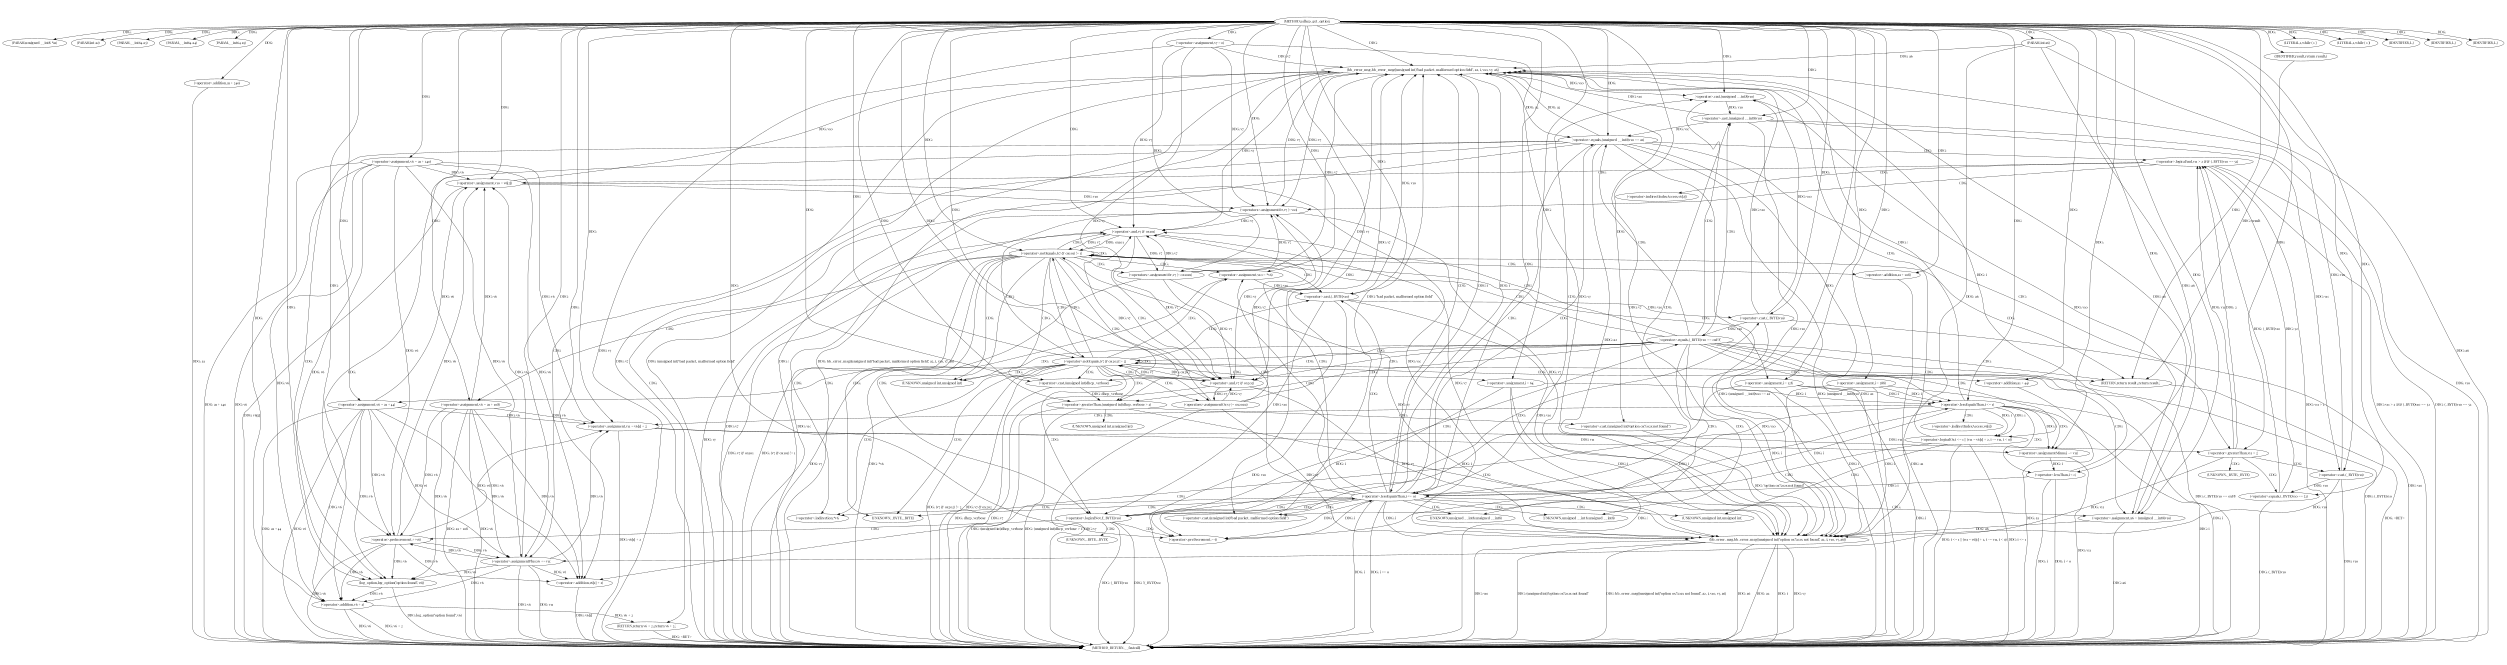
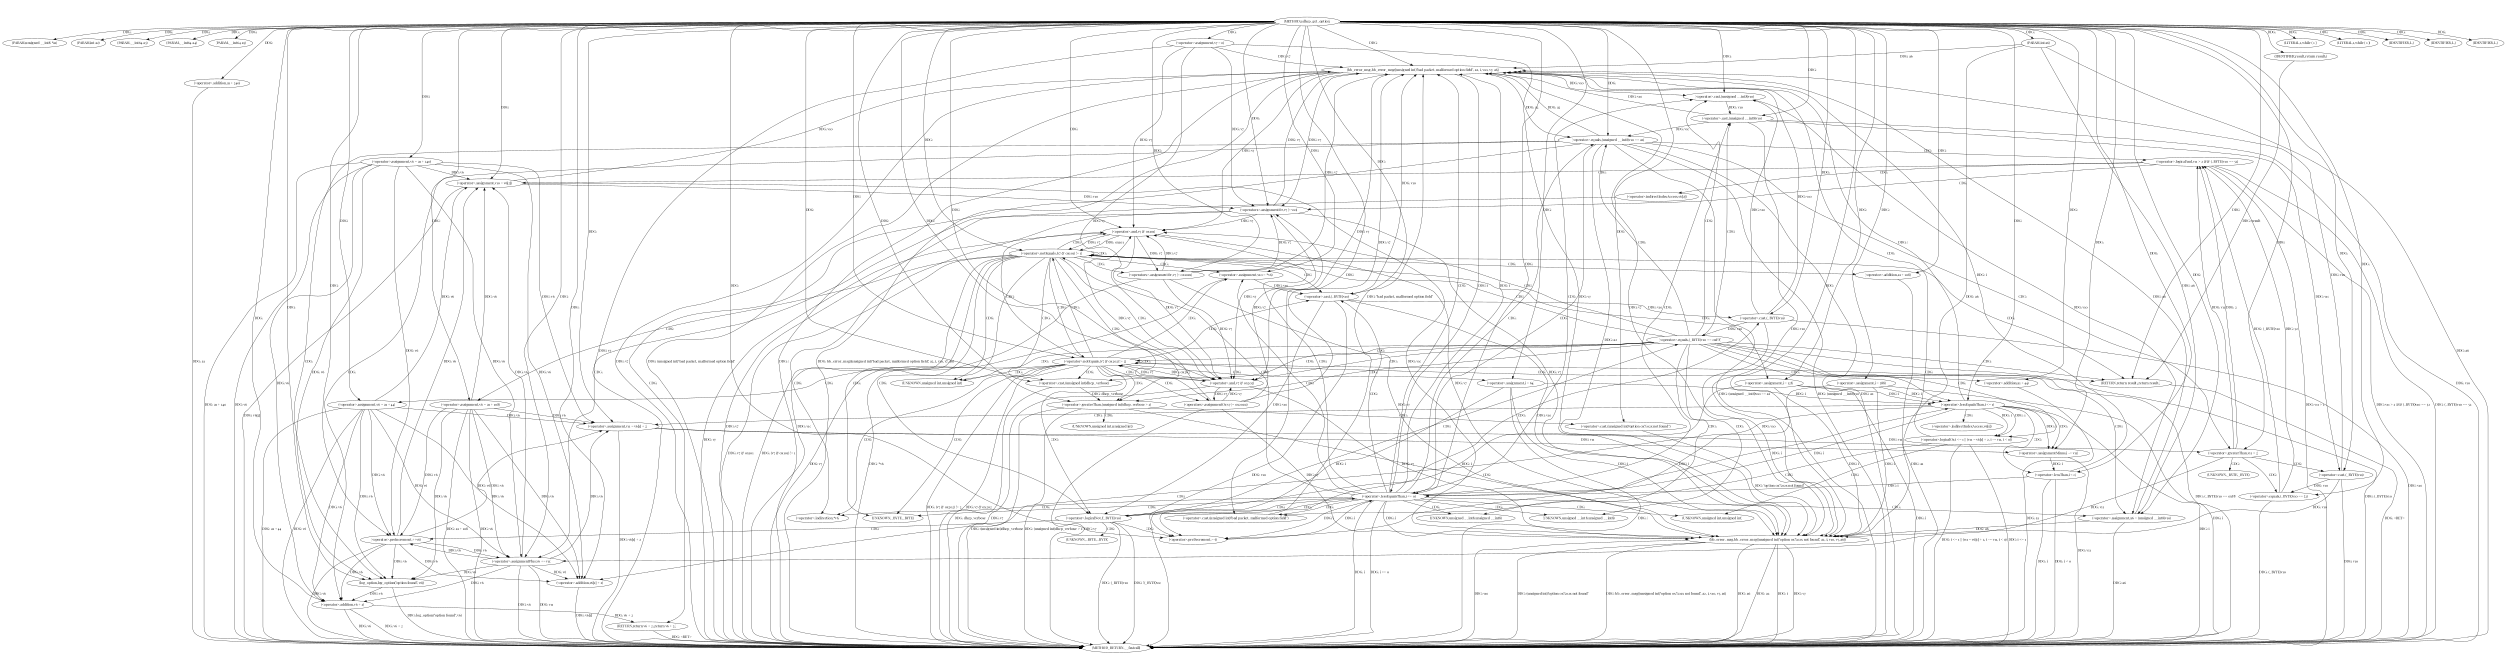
  digraph {
    fontname="Playfair Display"
    node [fontname="Playfair Display"]
    edge [fontname="Playfair Display"]
    n1 [label="(METHOD,udhcp_get_option)"]
    n2 [label="(PARAM,unsigned __int8 *a1)"]
    n3 [label="(PARAM,int a2)"]
    n4 [label="(PARAM,__int64 a3)"]
    n5 [label="(PARAM,__int64 a4)"]
    n6 [label="(PARAM,__int64 a5)"]
    n7 [label="(PARAM,int a6)"]
    n8 [label="(<operator>.assignment,v6 = a1 + 240)"]
    n9 [label="(<operator>.addition,a1 + 240)"]
    n10 [label="(<operator>.assignment,v7 = 0)"]
    n11 [label="(<operator>.assignment,i = 388)"]
    n12 [label="(<operator>.assignment,i = 64)"]
    n13 [label="(LITERAL,1,while ( 1 ))"]
    n14 [label="(LITERAL,1,while ( 1 ))"]
    n15 [label="(<operator>.assignment,v10 = *v6)"]
    n16 [label="(<operator>.cast,(_BYTE)v10)"]
    n17 [label="(<operator>.preDecrement,--i)"]
    n18 [label="(<operator>.preIncrement,++v6)"]
    n19 [label="(<operator>.cast,(_BYTE)v10)"]
    n20 [label="(<operator>.lessEqualsThan,i <= 1)"]
    n21 [label="(<operator>.assignment,v11 = v6[1] + 2)"]
    n22 [label="(<operator>.addition,v6[1] + 2)"]
    n23 [label="(<operator>.assignmentMinus,i -= v11)"]
    n24 [label="(<operator>.lessThan,i < 0)"]
    n25 [label="(bb_error_msg,bb_error_msg((unsigned int)\"bad packet, malformed option field\", a2, i, v10, v7, a6))"]
    n26 [label="(<operator>.cast,(unsigned int)\"bad packet, malformed option field\")"]
    n27 [label="(IDENTIFIER,L,)"]
    n28 [label="(<operator>.assignment,a6 = (unsigned __int8)v10)"]
    n29 [label="(<operator>.cast,(unsigned __int8)v10)"]
    n30 [label="(<operator>.equals,(unsigned __int8)v10 == a2)"]
    n31 [label="(<operator>.cast,(unsigned __int8)v10)"]
    n32 [label="(log_option,log_option(\"option found\", v6))"]
    n33 [label="(<operator>.addition,v6 + 2)"]
    n34 [label="(<operator>.greaterThan,v11 > 2)"]
    n35 [label="(<operator>.equals,(_BYTE)v10 == 52)"]
    n36 [label="(<operator>.cast,(_BYTE)v10)"]
    n37 [label="(<operator>.assignment,v10 = v6[2])"]
    n38 [label="(<operators>.assignmentOr,v7 |= v10)"]
    n39 [label="(<operator>.assignmentPlus,v6 += v11)"]
    n40 [label="(<operator>.lessEqualsThan,i <= 0)"]
    n41 [label="(<operator>.notEquals,(v7 & 0x101) != 1)"]
    n42 [label="(<operator>.and,v7 & 0x101)"]
    n43 [label="(<operators>.assignmentOr,v7 |= 0x101u)"]
    n44 [label="(<operator>.assignment,v6 = a1 + 108)"]
    n45 [label="(<operator>.addition,a1 + 108)"]
    n46 [label="(<operator>.assignment,i = 128)"]
    n47 [label="(<operator>.notEquals,(v7 & 0x202) != 2)"]
    n48 [label="(<operator>.and,v7 & 0x202)"]
    n49 [label="(<operators>.assignmentOr,v7 |= 0x202u)"]
    n50 [label="(<operator>.assignment,v6 = a1 + 44)"]
    n51 [label="(<operator>.addition,a1 + 44)"]
    n52 [label="(IDENTIFIER,L,)"]
    n53 [label="(<operator>.greaterThan,(unsigned int)dhcp_verbose > 2)"]
    n54 [label="(<operator>.cast,(unsigned int)dhcp_verbose)"]
    n55 [label="(bb_error_msg,bb_error_msg((unsigned int)\"option 0x%02x not found\", a2, i, v10, v7, a6))"]
    n56 [label="(<operator>.cast,(unsigned int)\"option 0x%02x not found\")"]
    n57 [label="(IDENTIFIER,L,)"]
    n58 [label="(RETURN,return result;,return result;)"]
    n59 [label="(IDENTIFIER,result,return result;)"]
    n60 [label="(METHOD_RETURN,__fastcall)"]
    n61 [label="(<operator>.logicalNot,!(_BYTE)v10)"]
    n62 [label="(<operator>.equals,(_BYTE)v10 == 0xFF)"]
    n63 [label="(<operator>.logicalOr,i <= 1 || (v11 = v6[1] + 2, i -= v11, i < 0))"]
    n64 [label="(UNKNOWN,unsigned __int8,unsigned __int8)"]
    n65 [label="(UNKNOWN,unsigned __int8,unsigned __int8)"]
    n66 [label="(UNKNOWN,unsigned int,unsigned int)"]
    n67 [label="(<operator>.indirectIndexAccess,v6[1])"]
    n68 [label="(RETURN,return v6 + 2;,return v6 + 2;)"]
    n69 [label="(<operator>.logicalAnd,v11 > 2 && (_BYTE)v10 == 52)"]
    n70 [label="(UNKNOWN,_BYTE,_BYTE)"]
    n71 [label="(UNKNOWN,unsigned int,unsigned int)"]
    n72 [label="(<operator>.indirection,*v6)"]
    n73 [label="(UNKNOWN,_BYTE,_BYTE)"]
    n74 [label="(UNKNOWN,unsigned int,unsigned int)"]
    n75 [label="(UNKNOWN,_BYTE,_BYTE)"]
    n76 [label="(<operator>.indirectIndexAccess,v6[2])"]
    n1 -> n2 [label="DDG: "]
    n1 -> n3 [label="DDG: "]
    n1 -> n4 [label="DDG: "]
    n1 -> n5 [label="DDG: "]
    n1 -> n6 [label="DDG: "]
    n1 -> n7 [label="DDG: "]
    n1 -> n8 [label="DDG: "]
    n1 -> n9 [label="DDG: "]
    n1 -> n10 [label="DDG: "]
    n1 -> n11 [label="DDG: "]
    n1 -> n12 [label="DDG: "]
    n1 -> n13 [label="DDG: "]
    n1 -> n14 [label="DDG: "]
    n1 -> n15 [label="DDG: "]
    n1 -> n16 [label="DDG: "]
    n1 -> n17 [label="DDG: "]
    n1 -> n18 [label="DDG: "]
    n1 -> n19 [label="DDG: "]
    n1 -> n20 [label="DDG: "]
    n1 -> n21 [label="DDG: "]
    n1 -> n22 [label="DDG: "]
    n1 -> n23 [label="DDG: "]
    n1 -> n24 [label="DDG: "]
    n1 -> n25 [label="DDG: "]
    n1 -> n26 [label="DDG: "]
    n1 -> n27 [label="DDG: "]
    n1 -> n28 [label="DDG: "]
    n1 -> n29 [label="DDG: "]
    n1 -> n30 [label="DDG: "]
    n1 -> n31 [label="DDG: "]
    n1 -> n32 [label="DDG: "]
    n1 -> n33 [label="DDG: "]
    n1 -> n34 [label="DDG: "]
    n1 -> n35 [label="DDG: "]
    n1 -> n36 [label="DDG: "]
    n1 -> n37 [label="DDG: "]
    n1 -> n38 [label="DDG: "]
    n1 -> n39 [label="DDG: "]
    n1 -> n40 [label="DDG: "]
    n1 -> n41 [label="DDG: "]
    n1 -> n42 [label="DDG: "]
    n1 -> n43 [label="DDG: "]
    n1 -> n44 [label="DDG: "]
    n1 -> n45 [label="DDG: "]
    n1 -> n46 [label="DDG: "]
    n1 -> n47 [label="DDG: "]
    n1 -> n48 [label="DDG: "]
    n1 -> n49 [label="DDG: "]
    n1 -> n50 [label="DDG: "]
    n1 -> n51 [label="DDG: "]
    n1 -> n52 [label="DDG: "]
    n1 -> n53 [label="DDG: "]
    n1 -> n54 [label="DDG: "]
    n1 -> n55 [label="DDG: "]
    n1 -> n56 [label="DDG: "]
    n1 -> n57 [label="DDG: "]
    n1 -> n58 [label="DDG: "]
    n1 -> n59 [label="DDG: "]
    n7 -> n25 [label="DDG: a6"]
    n7 -> n28 [label="DDG: a6"]
    n7 -> n55 [label="DDG: a6"]
    n7 -> n60 [label="DDG: a6"]
    n8 -> n18 [label="DDG: v6"]
    n8 -> n21 [label="DDG: v6"]
    n8 -> n22 [label="DDG: v6"]
    n8 -> n32 [label="DDG: v6"]
    n8 -> n33 [label="DDG: v6"]
    n8 -> n37 [label="DDG: v6"]
    n8 -> n39 [label="DDG: v6"]
    n8 -> n60 [label="DDG: v6"]
    n8 -> n60 [label="DDG: a1 + 240"]
    n9 -> n60 [label="DDG: a1"]
    n10 -> n25 [label="DDG: v7"]
    n10 -> n38 [label="DDG: v7"]
    n10 -> n42 [label="DDG: v7"]
    n10 -> n48 [label="DDG: v7"]
    n10 -> n55 [label="DDG: v7"]
    n10 -> n60 [label="DDG: v7"]
    n11 -> n17 [label="DDG: i"]
    n11 -> n20 [label="DDG: i"]
    n11 -> n55 [label="DDG: i"]
    n11 -> n60 [label="DDG: i"]
    n12 -> n17 [label="DDG: i"]
    n12 -> n20 [label="DDG: i"]
    n12 -> n55 [label="DDG: i"]
    n12 -> n60 [label="DDG: i"]
    n15 -> n16 [label="DDG: v10"]
    n15 -> n60 [label="DDG: *v6"]
    n16 -> n19 [label="DDG: v10"]
    n16 -> n25 [label="DDG: v10"]
    n16 -> n55 [label="DDG: v10"]
    n16 -> n60 [label="DDG: v10"]
    n16 -> n61 [label="DDG: v10"]
    n17 -> n40 [label="DDG: i"]
    n18 -> n21 [label="DDG: v6"]
    n18 -> n22 [label="DDG: v6"]
    n18 -> n32 [label="DDG: v6"]
    n18 -> n33 [label="DDG: v6"]
    n18 -> n37 [label="DDG: v6"]
    n18 -> n39 [label="DDG: v6"]
    n18 -> n60 [label="DDG: v6"]
    n19 -> n25 [label="DDG: v10"]
    n19 -> n29 [label="DDG: v10"]
    n19 -> n55 [label="DDG: v10"]
    n19 -> n60 [label="DDG: v10"]
    n19 -> n62 [label="DDG: v10"]
    n20 -> n21 [label="CDG: "]
    n20 -> n22 [label="CDG: "]
    n20 -> n23 [label="DDG: i"]
    n20 -> n23 [label="CDG: "]
    n20 -> n24 [label="CDG: "]
    n20 -> n25 [label="DDG: i"]
    n20 -> n40 [label="DDG: i"]
    n20 -> n60 [label="DDG: i"]
    n20 -> n63 [label="DDG: i"]
    n20 -> n63 [label="DDG: 1"]
    n20 -> n67 [label="CDG: "]
    n21 -> n23 [label="DDG: v11"]
    n21 -> n34 [label="DDG: v11"]
    n21 -> n60 [label="DDG: v6[1] + 2"]
    n22 -> n60 [label="DDG: v6[1]"]
    n23 -> n24 [label="DDG: i"]
    n23 -> n60 [label="DDG: v11"]
    n24 -> n25 [label="DDG: i"]
    n24 -> n40 [label="DDG: i"]
    n24 -> n60 [label="DDG: i"]
    n24 -> n60 [label="DDG: i < 0"]
    n25 -> n29 [label="DDG: v10"]
    n25 -> n30 [label="DDG: a2"]
    n25 -> n38 [label="DDG: v7"]
    n25 -> n40 [label="DDG: i"]
    n25 -> n42 [label="DDG: v7"]
    n25 -> n48 [label="DDG: v7"]
    n25 -> n55 [label="DDG: v7"]
    n25 -> n60 [label="DDG: v7"]
    n25 -> n60 [label="DDG: (unsigned int)\"bad packet, malformed option field\""]
    n25 -> n60 [label="DDG: i"]
    n25 -> n60 [label="DDG: bb_error_msg((unsigned int)\"bad packet, malformed option field\", a2, i, v10, v7, a6)"]
    n26 -> n25 [label="DDG: \"bad packet, malformed option field\""]
    n28 -> n25 [label="DDG: a6"]
    n28 -> n55 [label="DDG: a6"]
    n28 -> n60 [label="DDG: a6"]
    n29 -> n28 [label="DDG: v10"]
    n29 -> n31 [label="DDG: v10"]
    n30 -> n25 [label="DDG: a2"]
    n30 -> n32 [label="CDG: "]
    n30 -> n33 [label="CDG: "]
    n30 -> n34 [label="CDG: "]
-   n30 -> n39 [label="CDG: "]
+   n76 -> n39 [label="CDG: "]
    n30 -> n40 [label="CDG: "]
    n30 -> n55 [label="DDG: a2"]
    n30 -> n60 [label="DDG: (unsigned __int8)v10 == a2"]
    n30 -> n60 [label="DDG: (unsigned __int8)v10"]
    n30 -> n60 [label="DDG: a2"]
    n30 -> n68 [label="CDG: "]
    n30 -> n69 [label="CDG: "]
    n31 -> n25 [label="DDG: v10"]
    n31 -> n30 [label="DDG: v10"]
    n31 -> n36 [label="DDG: v10"]
    n31 -> n55 [label="DDG: v10"]
    n31 -> n60 [label="DDG: v10"]
    n32 -> n33 [label="DDG: v6"]
    n32 -> n60 [label="DDG: log_option(\"option found\", v6)"]
    n33 -> n60 [label="DDG: v6"]
    n33 -> n60 [label="DDG: v6 + 2"]
    n33 -> n68 [label="DDG: v6 + 2"]
    n34 -> n35 [label="CDG: "]
    n34 -> n36 [label="CDG: "]
    n34 -> n39 [label="DDG: v11"]
    n34 -> n69 [label="DDG: v11"]
    n34 -> n69 [label="DDG: 2"]
    n34 -> n70 [label="CDG: "]
    n35 -> n60 [label="DDG: (_BYTE)v10"]
    n35 -> n69 [label="DDG: (_BYTE)v10"]
    n35 -> n69 [label="DDG: 52"]
    n36 -> n25 [label="DDG: v10"]
    n36 -> n35 [label="DDG: v10"]
    n36 -> n55 [label="DDG: v10"]
    n36 -> n60 [label="DDG: v10"]
    n37 -> n25 [label="DDG: v10"]
    n37 -> n38 [label="DDG: v10"]
    n37 -> n55 [label="DDG: v10"]
    n37 -> n60 [label="DDG: v6[2]"]
    n38 -> n25 [label="DDG: v7"]
    n38 -> n42 [label="DDG: v7"]
    n38 -> n48 [label="DDG: v7"]
    n38 -> n55 [label="DDG: v7"]
    n38 -> n60 [label="DDG: v7"]
    n38 -> n60 [label="DDG: v10"]
    n39 -> n18 [label="DDG: v6"]
    n39 -> n21 [label="DDG: v6"]
    n39 -> n22 [label="DDG: v6"]
    n39 -> n32 [label="DDG: v6"]
    n39 -> n33 [label="DDG: v6"]
    n39 -> n37 [label="DDG: v6"]
    n39 -> n60 [label="DDG: v6"]
    n39 -> n60 [label="DDG: v11"]
    n40 -> n15 [label="CDG: "]
    n40 -> n16 [label="CDG: "]
    n40 -> n17 [label="DDG: i"]
    n40 -> n20 [label="DDG: i"]
    n40 -> n25 [label="DDG: i"]
    n40 -> n25 [label="CDG: "]
    n40 -> n26 [label="CDG: "]
    n40 -> n28 [label="CDG: "]
    n40 -> n29 [label="CDG: "]
    n40 -> n30 [label="CDG: "]
    n40 -> n31 [label="CDG: "]
    n40 -> n41 [label="CDG: "]
    n40 -> n42 [label="CDG: "]
    n40 -> n55 [label="DDG: i"]
    n40 -> n60 [label="DDG: i"]
    n40 -> n60 [label="DDG: i <= 0"]
    n40 -> n61 [label="CDG: "]
    n40 -> n64 [label="CDG: "]
    n40 -> n65 [label="CDG: "]
    n40 -> n71 [label="CDG: "]
    n40 -> n72 [label="CDG: "]
    n40 -> n73 [label="CDG: "]
    n41 -> n15 [label="CDG: "]
    n41 -> n16 [label="CDG: "]
    n41 -> n41 [label="CDG: "]
    n41 -> n42 [label="CDG: "]
    n41 -> n43 [label="CDG: "]
    n41 -> n44 [label="CDG: "]
    n41 -> n45 [label="CDG: "]
    n41 -> n46 [label="CDG: "]
    n41 -> n47 [label="CDG: "]
    n41 -> n48 [label="CDG: "]
    n41 -> n53 [label="CDG: "]
    n41 -> n54 [label="CDG: "]
    n41 -> n58 [label="CDG: "]
    n41 -> n60 [label="DDG: v7 & 0x101"]
    n41 -> n60 [label="DDG: (v7 & 0x101) != 1"]
    n41 -> n61 [label="CDG: "]
    n41 -> n66 [label="CDG: "]
    n41 -> n72 [label="CDG: "]
    n41 -> n73 [label="CDG: "]
    n42 -> n41 [label="DDG: v7"]
    n42 -> n41 [label="DDG: 0x101"]
    n42 -> n43 [label="DDG: v7"]
    n42 -> n48 [label="DDG: v7"]
    n42 -> n55 [label="DDG: v7"]
    n42 -> n60 [label="DDG: v7"]
    n43 -> n25 [label="DDG: v7"]
    n43 -> n38 [label="DDG: v7"]
    n43 -> n42 [label="DDG: v7"]
    n43 -> n48 [label="DDG: v7"]
    n43 -> n55 [label="DDG: v7"]
    n43 -> n60 [label="DDG: v7"]
    n44 -> n18 [label="DDG: v6"]
    n44 -> n21 [label="DDG: v6"]
    n44 -> n22 [label="DDG: v6"]
    n44 -> n32 [label="DDG: v6"]
    n44 -> n37 [label="DDG: v6"]
    n44 -> n39 [label="DDG: v6"]
    n44 -> n60 [label="DDG: a1 + 108"]
    n44 -> n60 [label="DDG: v6"]
    n45 -> n60 [label="DDG: a1"]
    n46 -> n17 [label="DDG: i"]
    n46 -> n20 [label="DDG: i"]
    n46 -> n55 [label="DDG: i"]
    n46 -> n60 [label="DDG: i"]
    n47 -> n12 [label="CDG: "]
    n47 -> n15 [label="CDG: "]
    n47 -> n16 [label="CDG: "]
    n47 -> n41 [label="CDG: "]
    n47 -> n42 [label="CDG: "]
    n47 -> n47 [label="CDG: "]
    n47 -> n48 [label="CDG: "]
    n47 -> n49 [label="CDG: "]
    n47 -> n50 [label="CDG: "]
    n47 -> n51 [label="CDG: "]
    n47 -> n53 [label="CDG: "]
    n47 -> n54 [label="CDG: "]
    n47 -> n58 [label="CDG: "]
    n47 -> n60 [label="DDG: (v7 & 0x202) != 2"]
    n47 -> n60 [label="DDG: v7 & 0x202"]
    n47 -> n61 [label="CDG: "]
    n47 -> n66 [label="CDG: "]
    n47 -> n72 [label="CDG: "]
    n47 -> n73 [label="CDG: "]
    n48 -> n47 [label="DDG: v7"]
    n48 -> n47 [label="DDG: 0x202"]
    n48 -> n49 [label="DDG: v7"]
    n48 -> n55 [label="DDG: v7"]
    n48 -> n60 [label="DDG: v7"]
    n49 -> n25 [label="DDG: v7"]
    n49 -> n38 [label="DDG: v7"]
    n49 -> n42 [label="DDG: v7"]
    n49 -> n48 [label="DDG: v7"]
    n49 -> n55 [label="DDG: v7"]
    n49 -> n60 [label="DDG: v7"]
    n50 -> n18 [label="DDG: v6"]
    n50 -> n21 [label="DDG: v6"]
    n50 -> n22 [label="DDG: v6"]
    n50 -> n32 [label="DDG: v6"]
    n50 -> n33 [label="DDG: v6"]
    n50 -> n37 [label="DDG: v6"]
    n50 -> n39 [label="DDG: v6"]
    n50 -> n60 [label="DDG: a1 + 44"]
    n50 -> n60 [label="DDG: v6"]
    n51 -> n60 [label="DDG: a1"]
    n53 -> n55 [label="CDG: "]
    n53 -> n56 [label="CDG: "]
    n53 -> n60 [label="DDG: (unsigned int)dhcp_verbose > 2"]
    n53 -> n60 [label="DDG: (unsigned int)dhcp_verbose"]
    n53 -> n74 [label="CDG: "]
    n54 -> n53 [label="DDG: dhcp_verbose"]
    n54 -> n60 [label="DDG: dhcp_verbose"]
    n55 -> n60 [label="DDG: a6"]
    n55 -> n60 [label="DDG: a2"]
    n55 -> n60 [label="DDG: i"]
    n55 -> n60 [label="DDG: v7"]
    n55 -> n60 [label="DDG: v10"]
    n55 -> n60 [label="DDG: (unsigned int)\"option 0x%02x not found\""]
    n55 -> n60 [label="DDG: bb_error_msg((unsigned int)\"option 0x%02x not found\", a2, i, v10, v7, a6)"]
    n56 -> n55 [label="DDG: \"option 0x%02x not found\""]
    n58 -> n60 [label="DDG: <RET>"]
    n59 -> n58 [label="DDG: result"]
    n61 -> n17 [label="CDG: "]
    n61 -> n18 [label="CDG: "]
    n61 -> n19 [label="CDG: "]
    n61 -> n40 [label="CDG: "]
    n61 -> n60 [label="DDG: (_BYTE)v10"]
    n61 -> n60 [label="DDG: !(_BYTE)v10"]
    n61 -> n62 [label="CDG: "]
    n61 -> n75 [label="CDG: "]
    n62 -> n20 [label="CDG: "]
    n62 -> n28 [label="CDG: "]
    n62 -> n29 [label="CDG: "]
    n62 -> n30 [label="CDG: "]
    n62 -> n31 [label="CDG: "]
    n62 -> n41 [label="CDG: "]
    n62 -> n42 [label="CDG: "]
    n62 -> n47 [label="CDG: "]
    n62 -> n48 [label="CDG: "]
    n62 -> n53 [label="CDG: "]
    n62 -> n54 [label="CDG: "]
    n62 -> n58 [label="CDG: "]
    n62 -> n60 [label="DDG: (_BYTE)v10 == 0xFF"]
    n62 -> n60 [label="DDG: (_BYTE)v10"]
    n62 -> n63 [label="CDG: "]
    n62 -> n64 [label="CDG: "]
    n62 -> n65 [label="CDG: "]
    n62 -> n66 [label="CDG: "]
    n63 -> n25 [label="CDG: "]
    n63 -> n26 [label="CDG: "]
    n63 -> n60 [label="DDG: i <= 1"]
    n63 -> n60 [label="DDG: i <= 1 || (v11 = v6[1] + 2, i -= v11, i < 0)"]
    n63 -> n71 [label="CDG: "]
    n68 -> n60 [label="DDG: <RET>"]
    n69 -> n37 [label="CDG: "]
    n69 -> n38 [label="CDG: "]
    n69 -> n60 [label="DDG: v11 > 2"]
    n69 -> n60 [label="DDG: v11 > 2 && (_BYTE)v10 == 52"]
    n69 -> n60 [label="DDG: (_BYTE)v10 == 52"]
    n69 -> n76 [label="CDG: "]
  }
